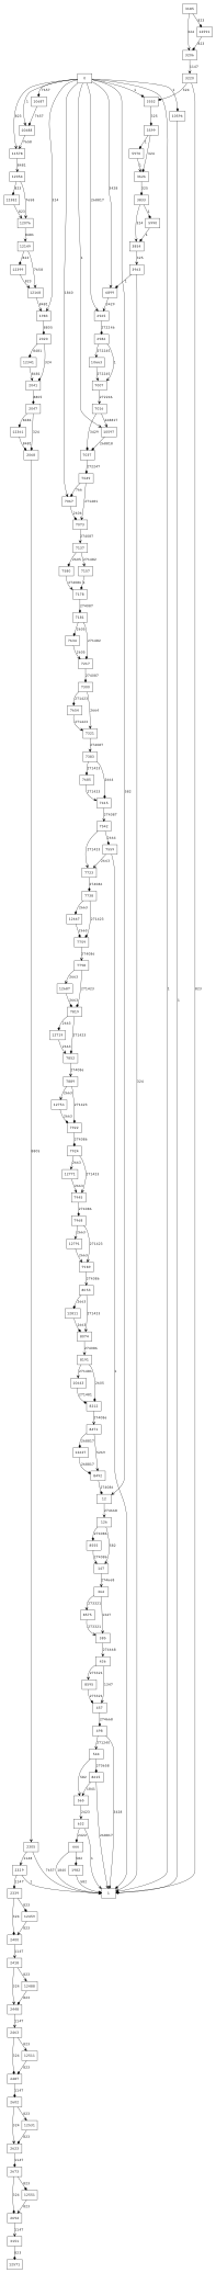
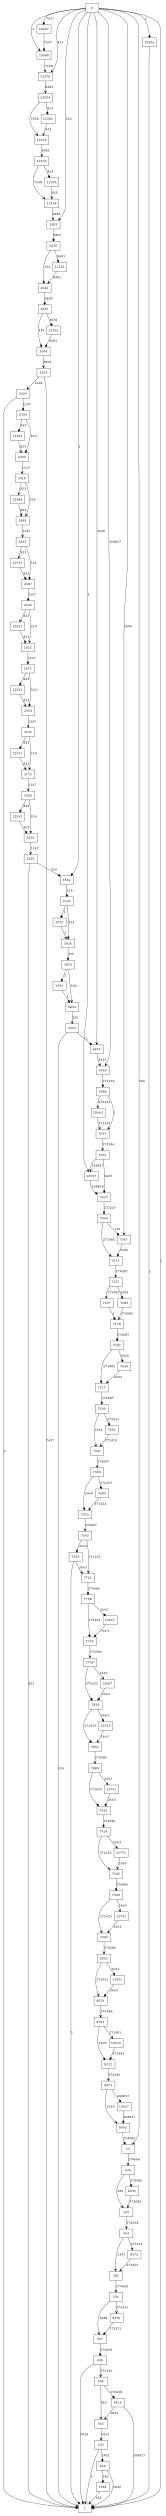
  digraph {
    fontname="IBM Plex Sans"
    rankdir=TB
    node [fontname="IBM Plex Sans" shape=rectangle]
    edge [arrowhead=vee fontname="IBM Plex Sans"]
    12
    126
    147
    8555
    364
    385
    8575
    436
    457
    8595
    498
    1
    544
    565
    8615
    632
    666
    1982
    1983
    2020
    2041
    12341
    2047
    2068
    12361
    2305
    2329
    2339
    2400
    12459
    2418
    2448
    12488
    2463
    2487
    12511
    2602
    2623
    12531
    2673
    2694
    12551
    3151
+   3172
    12571
    3185
    3206
    12591
    3220
    3552
    3599
    3626
    5970
    3833
    3854
    5990
    3963
    6899
    6965
    6986
    7007
    10663
    7016
    7037
    10597
    7049
    7067
    7073
    7137
    7157
    7580
    7178
    7181
    7217
    7634
    7300
    7321
    7654
    7383
    7415
    7685
    7542
    7559
    7723
    7738
    7759
    12667
    7798
    7819
    12687
    7852
    12719
    7889
    7922
    12751
    7924
    7945
    12771
    7968
    7989
    12791
    8053
    8074
    12811
    8191
    8212
    10643
    8471
    8492
    12627
    10596
    10687
    10688
    11578
    12054
    12076
    12382
    12149
    12168
    12399
    0
    12 -> 126 [label=274668]
    126 -> 147 [label=582]
    126 -> 8555 [arrowhead=diamond label=274086]
    147 -> 364 [label=274668]
    8555 -> 147 [label=274086]
    364 -> 385 [label=1347]
    364 -> 8575 [label=273321]
    385 -> 436 [label=274668]
    8575 -> 385 [label=273321]
-   436 -> 457 [label=1347]
+   436 -> 457 [label=8481]
    436 -> 8595 [label=273321]
    457 -> 498 [arrowhead=diamond label=274668]
    8595 -> 457 [arrowhead=diamond label=273321]
    498 -> 1 [arrowhead=diamond label=3428]
    498 -> 544 [label=271240]
    544 -> 565 [label=582]
    544 -> 8615 [arrowhead=diamond label=270658]
    565 -> 632 [label=2423]
    8615 -> 1 [label=268817]
    8615 -> 565 [label=1841]
    632 -> 1 [label=1]
    632 -> 666 [arrowhead=diamond label=2422]
    666 -> 1 [label=1840]
    666 -> 1982 [arrowhead=diamond label=582]
    1982 -> 1 [label=582]
    1983 -> 2020 [arrowhead=diamond label=8805]
    2020 -> 2041 [arrowhead=diamond label=324]
    2020 -> 12341 [arrowhead=diamond label=8481]
    2041 -> 2047 [arrowhead=diamond label=8805]
    12341 -> 2041 [label=8481]
    2047 -> 2068 [arrowhead=diamond label=324]
    2047 -> 12361 [arrowhead=diamond label=8481]
    2068 -> 2305 [label=8805]
    12361 -> 2068 [arrowhead=diamond label=8481]
    2305 -> 1 [label=7657]
    2305 -> 2329 [label=1148]
    2329 -> 1 [label=1]
    2329 -> 2339 [arrowhead=diamond label=1147]
    2339 -> 2400 [arrowhead=diamond label=324]
    2339 -> 12459 [arrowhead=diamond label=823]
    2400 -> 2418 [label=1147]
    12459 -> 2400 [label=823]
    2418 -> 2448 [label=324]
    2418 -> 12488 [label=823]
    2448 -> 2463 [label=1147]
    12488 -> 2448 [arrowhead=diamond label=823]
    2463 -> 2487 [arrowhead=diamond label=324]
    2463 -> 12511 [label=823]
    2487 -> 2602 [arrowhead=diamond label=1147]
    12511 -> 2487 [arrowhead=diamond label=823]
    2602 -> 2623 [label=324]
    2602 -> 12531 [label=823]
    2623 -> 2673 [arrowhead=diamond label=1147]
    12531 -> 2623 [arrowhead=diamond label=823]
    2673 -> 2694 [arrowhead=diamond label=324]
    2673 -> 12551 [arrowhead=diamond label=823]
    2694 -> 3151 [label=1147]
    12551 -> 2694 [label=823]
+   3151 -> 3172 [label=324]
    3151 -> 12571 [arrowhead=diamond label=823]
+   3172 -> 3185 [label=1147]
+   12571 -> 3172 [label=823]
    3185 -> 3206 [label=324]
    3185 -> 12591 [arrowhead=diamond label=823]
    3206 -> 3220 [label=1147]
    12591 -> 3206 [arrowhead=diamond label=823]
    3220 -> 1 [arrowhead=diamond label=823]
    3220 -> 3552 [arrowhead=diamond label=324]
    3552 -> 3599 [arrowhead=diamond label=325]
    3599 -> 3626 [arrowhead=diamond label=324]
    3599 -> 5970 [arrowhead=diamond label=1]
    3626 -> 3833 [arrowhead=diamond label=325]
    5970 -> 3626 [label=1]
    3833 -> 3854 [label=324]
    3833 -> 5990 [arrowhead=diamond label=1]
    3854 -> 3963 [label=325]
    5990 -> 3854 [arrowhead=diamond label=1]
    3963 -> 1 [label=324]
    3963 -> 6899 [arrowhead=diamond label=1]
    6899 -> 6965 [label=3429]
    6965 -> 6986 [arrowhead=diamond label=272246]
    6986 -> 7007 [label=1]
    6986 -> 10663 [label=272245]
    7007 -> 7016 [label=272246]
    10663 -> 7007 [label=272245]
    7016 -> 7037 [arrowhead=diamond label=3429]
    7016 -> 10597 [label=268817]
    7037 -> 7049 [arrowhead=diamond label=272247]
    10597 -> 7037 [arrowhead=diamond label=268818]
    7049 -> 7067 [arrowhead=diamond label=766]
    7049 -> 7073 [label=271481]
    7067 -> 7073 [arrowhead=diamond label=2606]
    7073 -> 7137 [label=274087]
    7137 -> 7157 [label=271482]
    7137 -> 7580 [arrowhead=diamond label=2605]
    7157 -> 7178 [arrowhead=diamond label=1]
    7580 -> 7178 [label=274086]
    7178 -> 7181 [arrowhead=diamond label=274087]
    7181 -> 7217 [arrowhead=diamond label=271482]
    7181 -> 7634 [arrowhead=diamond label=2605]
    7217 -> 7300 [arrowhead=diamond label=274087]
    7634 -> 7217 [label=2605]
    7300 -> 7321 [label=2664]
    7300 -> 7654 [arrowhead=diamond label=271423]
    7321 -> 7383 [label=274087]
    7654 -> 7321 [label=271423]
    7383 -> 7415 [arrowhead=diamond label=2664]
    7383 -> 7685 [arrowhead=diamond label=271423]
    7415 -> 7542 [label=274087]
    7685 -> 7415 [label=271423]
    7542 -> 7559 [arrowhead=diamond label=2664]
    7542 -> 7723 [label=271423]
    7559 -> 1 [arrowhead=diamond label=1]
    7559 -> 7723 [label=2663]
    7723 -> 7738 [arrowhead=diamond label=274086]
    7738 -> 7759 [arrowhead=diamond label=271423]
    7738 -> 12667 [arrowhead=diamond label=2663]
    7759 -> 7798 [label=274086]
    12667 -> 7759 [arrowhead=diamond label=2663]
    7798 -> 7819 [arrowhead=diamond label=271423]
    7798 -> 12687 [label=2663]
    7819 -> 7852 [arrowhead=diamond label=271423]
    7819 -> 12719 [arrowhead=diamond label=2663]
    12687 -> 7819 [arrowhead=diamond label=2663]
    7852 -> 7889 [label=274086]
    12719 -> 7852 [label=2663]
    7889 -> 7922 [arrowhead=diamond label=271423]
    7889 -> 12751 [label=2663]
    7922 -> 7924 [arrowhead=diamond label=274086]
    12751 -> 7922 [arrowhead=diamond label=2663]
    7924 -> 7945 [label=271423]
    7924 -> 12771 [label=2663]
    7945 -> 7968 [arrowhead=diamond label=274086]
    12771 -> 7945 [label=2663]
    7968 -> 7989 [label=271423]
    7968 -> 12791 [label=2663]
    7989 -> 8053 [label=274086]
    12791 -> 7989 [label=2663]
    8053 -> 8074 [label=271423]
    8053 -> 12811 [arrowhead=diamond label=2663]
    8074 -> 8191 [label=274086]
    12811 -> 8074 [arrowhead=diamond label=2663]
    8191 -> 8212 [arrowhead=diamond label=2605]
    8191 -> 10643 [label=271481]
    8212 -> 8471 [label=274086]
    10643 -> 8212 [arrowhead=diamond label=271481]
    8471 -> 8492 [label=5269]
    8471 -> 12627 [arrowhead=diamond label=268817]
    8492 -> 12 [arrowhead=diamond label=274086]
    12627 -> 8492 [arrowhead=diamond label=268817]
    10596 -> 1 [arrowhead=diamond label=1]
    10687 -> 10688 [arrowhead=diamond label=7657]
    10688 -> 11578 [label=7658]
    11578 -> 12054 [label=8481]
    12054 -> 12076 [label=7658]
    12054 -> 12382 [arrowhead=diamond label=823]
    12076 -> 12149 [label=8481]
    12382 -> 12076 [label=823]
    12149 -> 12168 [label=7658]
    12149 -> 12399 [arrowhead=diamond label=823]
    12168 -> 1983 [label=8481]
    12399 -> 12168 [label=823]
    0 -> 12 [label=582]
    0 -> 1 [label=1]
    0 -> 1983 [label=324]
    0 -> 3552 [arrowhead=diamond label=1]
    0 -> 6899 [label=3428]
    0 -> 6965 [label=268817]
    0 -> 10597 [label=1]
    0 -> 7067 [label=1840]
    0 -> 10596 [arrowhead=diamond label=1]
    0 -> 10687 [arrowhead=diamond label=7657]
    0 -> 10688 [label=1]
    0 -> 11578 [label=823]
  }
